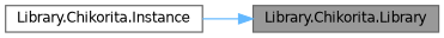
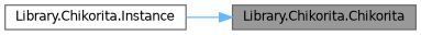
  digraph {
    rankdir=RL
    node [fontname=Helvetica fontsize=10 shape=box style=filled]
-   n1 [color=gray40 fillcolor=grey60 fontcolor=black height=0.2 label="Library.Chikorita.Library" width=0.4]
+   n1 [color=gray40 fillcolor=grey60 fontcolor=black height=0.2 label="Library.Chikorita.Chikorita" width=0.4]
    n2 [color=grey40 fillcolor=white height=0.2 label="Library.Chikorita.Instance" width=0.4]
    n1 -> n2 [color=steelblue1 dir=back fontname=Helvetica fontsize=10 labelfontname=Helvetica labelfontsize=10 style=solid]
  }
